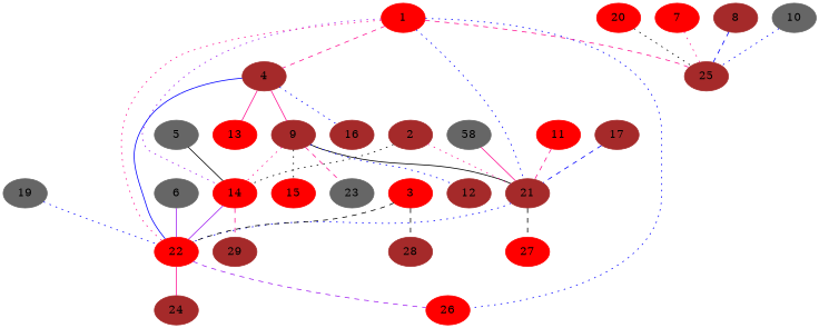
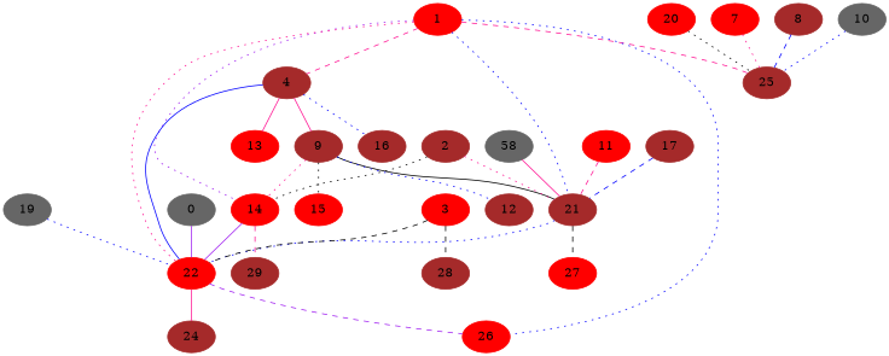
  graph {
    node [color=brown style=filled]
    edge [color=deeppink style=dotted weight=1.0]
    1 [color=red]
    4
    14 [color=red]
    21
    22 [color=red]
    25
    26 [color=red]
    9
    13 [color=red]
    16
    29
    27 [color=red]
    24
    2
    3 [color=red]
    28
    12
    15 [color=red]
-   23 [color=gray40]
-   5 [color=gray40]
-   6 [color=gray40]
+   6 [color=gray40 label=0]
    7 [color=red]
    8
    10 [color=gray40]
    11 [color=red]
    17
    n27 [color=gray40 label=58]
    19 [color=gray40]
    20 [color=red]
    1 -- 4 [style=dashed]
    1 -- 14 [color=purple]
    1 -- 21 [color=blue]
    1 -- 22
    1 -- 25 [style=dashed]
    1 -- 26 [color=blue]
    4 -- 22 [color=blue style=solid weight=2.0]
    4 -- 9 [style=solid]
    4 -- 13 [style=solid]
    4 -- 16 [color=blue]
    14 -- 22 [color=purple style=solid]
    14 -- 29 [style=dashed]
    21 -- 22 [color=blue]
    21 -- 27 [color=black style=dashed]
    22 -- 26 [color=purple style=dashed]
    22 -- 24 [style=solid]
    9 -- 14 [weight=2.0]
    9 -- 21 [color=black style=solid]
    9 -- 12 [color=blue]
    9 -- 15 [color=black]
-   9 -- 23 [style=dashed]
    2 -- 14 [color=black]
    2 -- 21
    3 -- 22 [color=black style=dashed]
    3 -- 28 [color=black style=dashed]
-   5 -- 14 [color=black style=solid]
    6 -- 22 [color=purple style=solid]
    7 -- 25
    8 -- 25 [color=blue style=dashed]
    10 -- 25 [color=blue]
    11 -- 21 [style=dashed]
    17 -- 21 [color=blue style=dashed]
    n27 -- 21 [style=solid]
    19 -- 22 [color=blue]
    20 -- 25 [color=black]
  }
